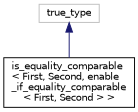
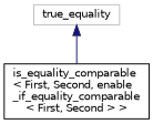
  digraph {
    rankdir=TB
    node [fillcolor=white fontname=Helvetica fontsize=10 shape=record style=filled]
-   n1 [color=grey75 height=0.2 label=true_type width=0.4]
+   n1 [color=grey75 height=0.2 label=true_equality width=0.4]
    n2 [color=black height=0.2 label="is_equality_comparable\l\< First, Second, enable\l_if_equality_comparable\l\< First, Second \> \>" width=0.4]
    n1 -> n2 [color=midnightblue dir=back fontname=Helvetica fontsize=10 labelfontname=Helvetica labelfontsize=10 style=solid]
  }
